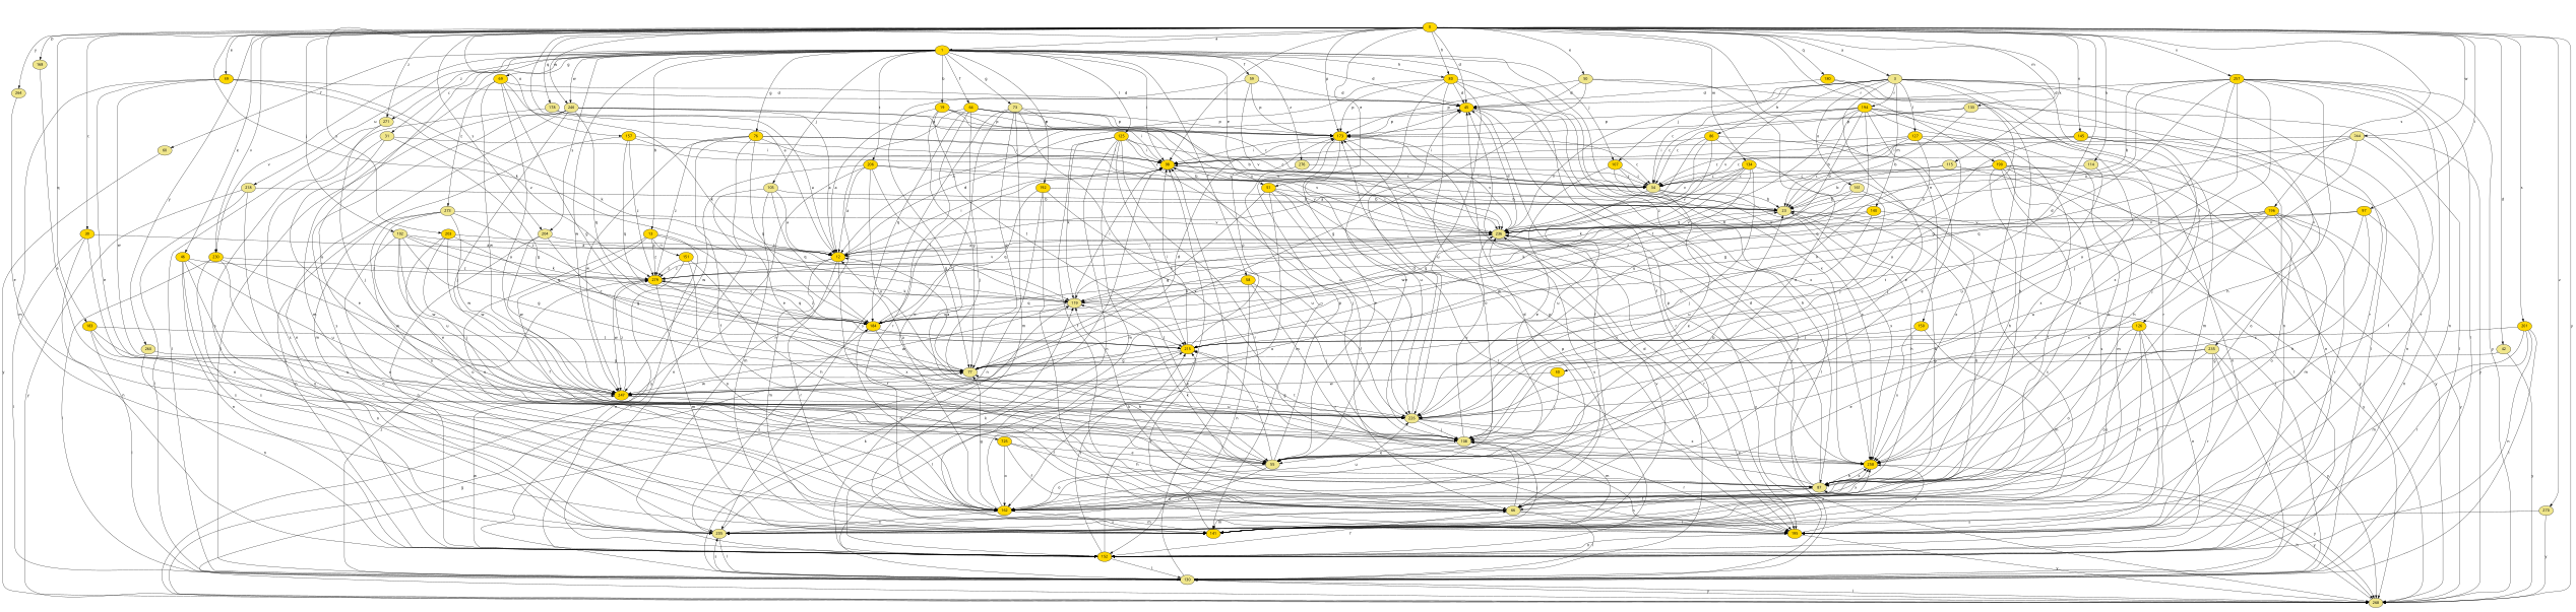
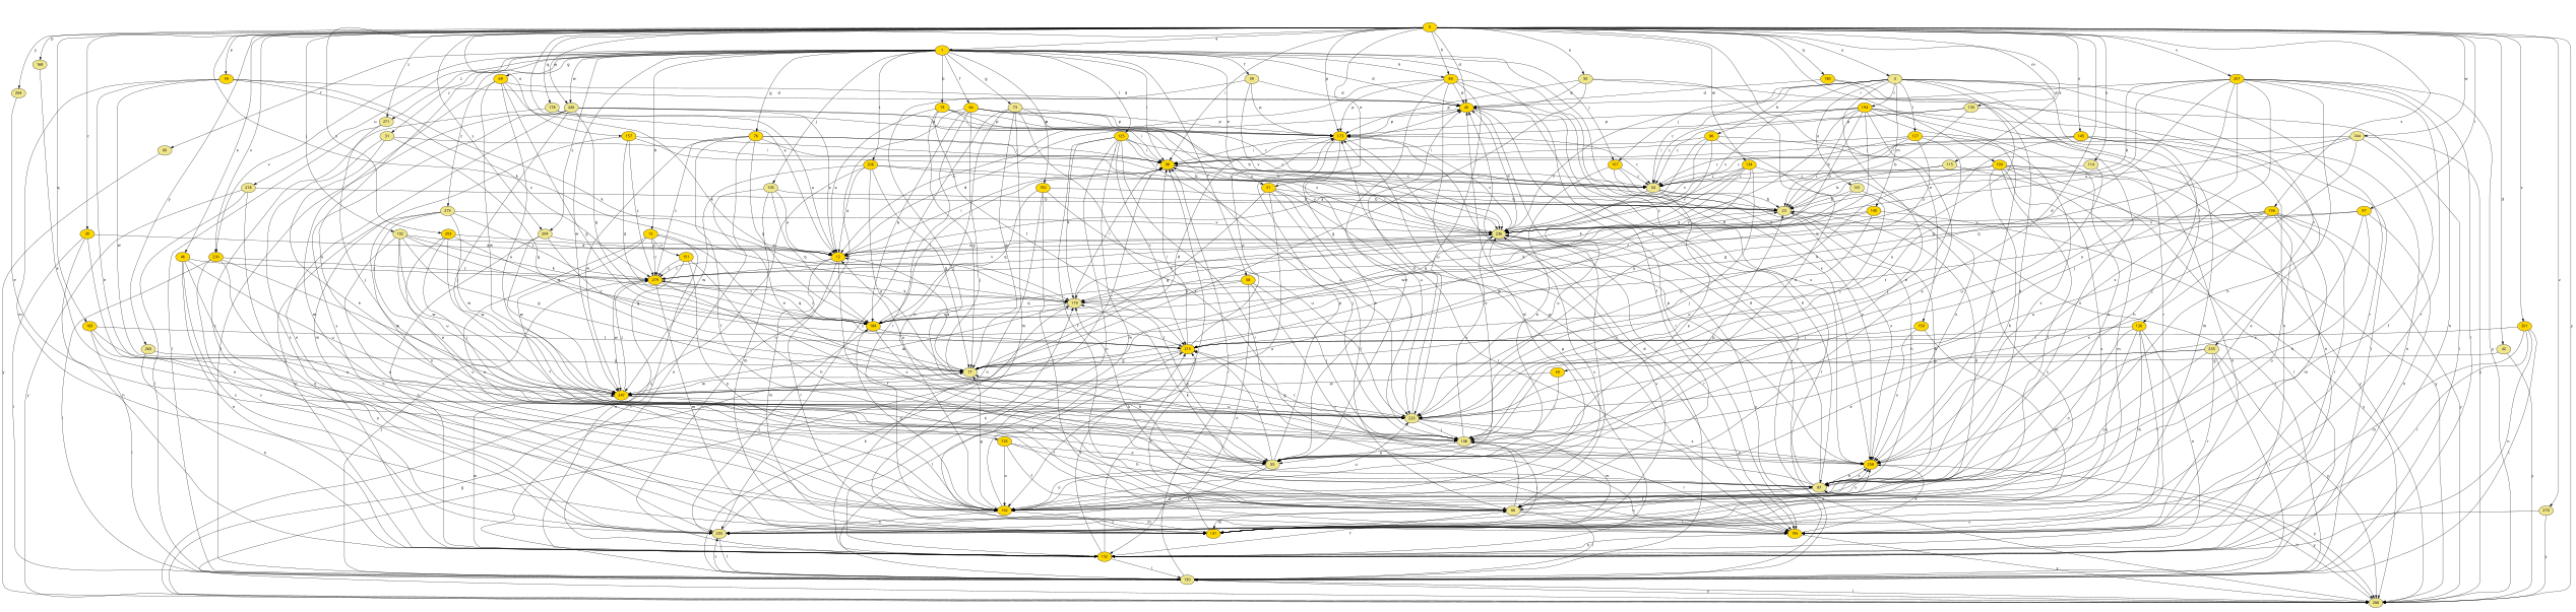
  strict digraph {
    fontname="Noto Sans"
    node [fillcolor=gold fontname="Noto Sans" style=filled]
    edge [fontname="Noto Sans"]
    0
    1
    3 [fillcolor=khaki]
    12
    30
    40
    42 [fillcolor=khaki]
    45
    46
    49
    50 [fillcolor=khaki]
    51
    80
    97
    98
    102 [fillcolor=khaki]
    114 [fillcolor=khaki]
    115 [fillcolor=khaki]
    119 [fillcolor=khaki]
    133 [fillcolor=khaki]
    134
    145
    150
    157
    168 [fillcolor=khaki]
    173
    178 [fillcolor=khaki]
    180
    183
    190
    196
    201
    203
    204 [fillcolor=khaki]
    230
    244 [fillcolor=khaki]
    246 [fillcolor=khaki]
    257
    260 [fillcolor=khaki]
    264 [fillcolor=khaki]
    268 [fillcolor=khaki]
    270 [fillcolor=khaki]
    271 [fillcolor=khaki]
    13
    19
    31 [fillcolor=khaki]
    58
    59 [fillcolor=khaki]
    60 [fillcolor=khaki]
    64
    66 [fillcolor=khaki]
    69
    73 [fillcolor=khaki]
    76
    105 [fillcolor=khaki]
    107
    125
    192
    206
    218 [fillcolor=khaki]
    n61 [label=725]
    247
    258
    273 [fillcolor=khaki]
-   276 [fillcolor=khaki]
    34 [fillcolor=khaki]
    55 [fillcolor=khaki]
    86
    126
    127
    140
    161 [fillcolor=khaki]
    162
    194
    195
    226 [fillcolor=khaki]
    235 [fillcolor=khaki]
    236 [fillcolor=khaki]
    141
    279
    130 [fillcolor=khaki]
    152
    108 [fillcolor=khaki]
    77 [fillcolor=khaki]
    87 [fillcolor=khaki]
    205 [fillcolor=khaki]
    23 [fillcolor=khaki]
    184
    215
    151
    0 -> 1 [label=a]
    0 -> 3 [label=a]
    0 -> 12 [label=a]
    0 -> 30 [label=c]
    0 -> 40 [label=d]
    0 -> 42 [label=d]
    0 -> 45 [label=d]
    0 -> 46 [label=e]
    0 -> 49 [label=e]
    0 -> 50 [label=e]
    0 -> 51 [label=e]
    0 -> 80 [label=h]
    0 -> 97 [label=i]
    0 -> 98 [label=i]
    0 -> 102 [label=j]
    0 -> 114 [label=k]
    0 -> 115 [label=k]
    0 -> 119 [label=k]
    0 -> 133 [label=m]
    0 -> 134 [label=m]
    0 -> 145 [label=n]
    0 -> 150 [label=n]
    0 -> 157 [label=o]
    0 -> 168 [label=p]
    0 -> 173 [label=p]
    0 -> 178 [label=q]
    0 -> 180 [label=q]
    0 -> 183 [label=q]
    0 -> 190 [label=r]
    0 -> 196 [label=s]
    0 -> 201 [label=s]
    0 -> 203 [label=s]
    0 -> 204 [label=s]
    0 -> 230 [label=v]
    0 -> 244 [label=w]
    0 -> 246 [label=w]
    0 -> 257 [label=x]
    0 -> 260 [label=y]
    0 -> 264 [label=y]
    0 -> 268 [label=y]
    0 -> 270 [label=z]
    0 -> 271 [label=z]
    1 -> 45 [label=d]
    1 -> 51 [label=e]
    1 -> 80 [label=h]
    1 -> 98 [label=i]
    1 -> 204 [label=s]
    1 -> 230 [label=v]
    1 -> 246 [label=w]
    1 -> 271 [label=z]
    1 -> 13 [label=b]
    1 -> 19 [label=b]
    1 -> 31 [label=c]
    1 -> 58 [label=f]
    1 -> 59 [label=f]
    1 -> 60 [label=f]
    1 -> 64 [label=f]
    1 -> 66 [label=f]
    1 -> 69 [label=g]
    1 -> 73 [label=g]
    1 -> 76 [label=g]
    1 -> 105 [label=j]
    1 -> 107 [label=j]
    1 -> 125 [label=l]
    1 -> 192 [label=r]
    1 -> 206 [label=t]
    1 -> 218 [label=u]
    1 -> n61 [label=u]
    1 -> 247 [label=w]
    1 -> 258 [label=x]
    1 -> 273 [label=z]
-   1 -> 276 [label=z]
    3 -> 107 [label=j]
    3 -> 34 [label=c]
    3 -> 55 [label=e]
    3 -> 86 [label=h]
    3 -> 126 [label=l]
    3 -> 127 [label=l]
    3 -> 140 [label=m]
    3 -> 161 [label=o]
    3 -> 162 [label=o]
    3 -> 194 [label=r]
    3 -> 195 [label=r]
    3 -> 226 [label=u]
    3 -> 235 [label=v]
    3 -> 236 [label=v]
    12 -> 45 [label=d]
    12 -> 98 [label=i]
    12 -> 66 [label=f]
    12 -> 195 [label=r]
    12 -> 141 [label=m]
    12 -> 279 [label=z]
    30 -> 12 [label=a]
    30 -> 162 [label=o]
    30 -> 130 [label=l]
    30 -> 152 [label=n]
    40 -> 247 [label=w]
    40 -> 108 [label=j]
    42 -> 268 [label=y]
    42 -> 77 [label=g]
    45 -> 173 [label=p]
    45 -> 66 [label=f]
    45 -> 195 [label=r]
    45 -> 87 [label=h]
    46 -> 162 [label=o]
    46 -> 226 [label=u]
    46 -> 279 [label=z]
    46 -> 152 [label=n]
    46 -> 205 [label=s]
    49 -> 45 [label=d]
    49 -> 119 [label=k]
    49 -> 247 [label=w]
    49 -> 55 [label=e]
    49 -> 141 [label=m]
    49 -> 279 [label=z]
    50 -> 45 [label=d]
    50 -> 173 [label=p]
    50 -> 55 [label=e]
    50 -> 195 [label=r]
    50 -> 77 [label=g]
    51 -> 66 [label=f]
    51 -> 162 [label=o]
    51 -> 195 [label=r]
    51 -> 108 [label=j]
    51 -> 77 [label=g]
    51 -> 23 [label=b]
    80 -> 12 [label=a]
    80 -> 45 [label=d]
    80 -> 173 [label=p]
    80 -> 268 [label=y]
    80 -> 258 [label=x]
    80 -> 55 [label=e]
    80 -> 162 [label=o]
    80 -> 226 [label=u]
    97 -> 258 [label=x]
    97 -> 236 [label=v]
    97 -> 279 [label=z]
    97 -> 152 [label=n]
    97 -> 87 [label=h]
    98 -> 34 [label=c]
    98 -> 108 [label=j]
    102 -> 12 [label=a]
    102 -> 119 [label=k]
    102 -> 247 [label=w]
    102 -> 162 [label=o]
    102 -> 226 [label=u]
    102 -> 77 [label=g]
    102 -> 184 [label=q]
    114 -> 34 [label=c]
    114 -> 226 [label=u]
    115 -> 268 [label=y]
    115 -> 34 [label=c]
    115 -> 23 [label=b]
    119 -> 98 [label=i]
    119 -> 247 [label=w]
    119 -> 55 [label=e]
    119 -> 184 [label=q]
    133 -> 173 [label=p]
    133 -> 34 [label=c]
    133 -> 130 [label=l]
    133 -> 23 [label=b]
    134 -> 119 [label=k]
    134 -> 247 [label=w]
    134 -> 258 [label=x]
    134 -> 34 [label=c]
    134 -> 236 [label=v]
    134 -> 108 [label=j]
    134 -> 77 [label=g]
    145 -> 98 [label=i]
    145 -> 34 [label=c]
    145 -> 162 [label=o]
    145 -> 152 [label=n]
    145 -> 87 [label=h]
    145 -> 184 [label=q]
    150 -> 258 [label=x]
    150 -> 141 [label=m]
    150 -> 215 [label=t]
    157 -> 98 [label=i]
    157 -> 236 [label=v]
    157 -> 141 [label=m]
    157 -> 279 [label=z]
    157 -> 184 [label=q]
    168 -> 55 [label=e]
    173 -> 98 [label=i]
    173 -> 34 [label=c]
    173 -> 55 [label=e]
    173 -> 195 [label=r]
    173 -> 226 [label=u]
    173 -> 236 [label=v]
    178 -> 12 [label=a]
    178 -> 173 [label=p]
    178 -> 205 [label=s]
    180 -> 45 [label=d]
    180 -> 152 [label=n]
    180 -> 87 [label=h]
    183 -> 162 [label=o]
    183 -> 226 [label=u]
    183 -> 130 [label=l]
    183 -> 215 [label=t]
    190 -> 268 [label=y]
    190 -> 66 [label=f]
    190 -> 34 [label=c]
    190 -> 226 [label=u]
    190 -> 141 [label=m]
    190 -> 130 [label=l]
    190 -> 152 [label=n]
    190 -> 87 [label=h]
    190 -> 205 [label=s]
    196 -> 119 [label=k]
    196 -> 268 [label=y]
    196 -> 258 [label=x]
    196 -> 162 [label=o]
    196 -> 195 [label=r]
    196 -> 226 [label=u]
    196 -> 236 [label=v]
    196 -> 141 [label=m]
    196 -> 215 [label=t]
    201 -> 195 [label=r]
    201 -> 141 [label=m]
    201 -> 130 [label=l]
    201 -> 152 [label=n]
    201 -> 215 [label=t]
    203 -> 12 [label=a]
    203 -> 247 [label=w]
    203 -> 162 [label=o]
    203 -> 108 [label=j]
    203 -> 215 [label=t]
    204 -> 12 [label=a]
    204 -> 247 [label=w]
    204 -> 152 [label=n]
    204 -> 77 [label=g]
    230 -> 247 [label=w]
    230 -> 162 [label=o]
    230 -> 279 [label=z]
    230 -> 130 [label=l]
    230 -> 205 [label=s]
    244 -> 12 [label=a]
    244 -> 98 [label=i]
    244 -> 268 [label=y]
    244 -> 66 [label=f]
    244 -> 108 [label=j]
    244 -> 184 [label=q]
    246 -> 12 [label=a]
    246 -> 173 [label=p]
    246 -> 236 [label=v]
    246 -> 130 [label=l]
    246 -> 152 [label=n]
    246 -> 108 [label=j]
    246 -> 205 [label=s]
    246 -> 184 [label=q]
    257 -> 12 [label=a]
    257 -> 45 [label=d]
    257 -> 268 [label=y]
    257 -> 258 [label=x]
    257 -> 195 [label=r]
    257 -> 226 [label=u]
    257 -> 130 [label=l]
    257 -> 152 [label=n]
    257 -> 108 [label=j]
    257 -> 77 [label=g]
    257 -> 87 [label=h]
    257 -> 23 [label=b]
    260 -> 152 [label=n]
    260 -> 77 [label=g]
    264 -> 55 [label=e]
    268 -> 98 [label=i]
    268 -> 130 [label=l]
    268 -> 77 [label=g]
    268 -> 87 [label=h]
    270 -> 268 [label=y]
    270 -> 205 [label=s]
    271 -> 130 [label=l]
    271 -> 108 [label=j]
    13 -> 66 [label=f]
    13 -> 162 [label=o]
    13 -> 279 [label=z]
    13 -> 130 [label=l]
    13 -> 215 [label=t]
    13 -> 151 [label=n]
    19 -> 12 [label=a]
    19 -> 173 [label=p]
    19 -> 236 [label=v]
    19 -> 77 [label=g]
    19 -> 23 [label=b]
    19 -> 215 [label=t]
    31 -> 98 [label=i]
    31 -> 55 [label=e]
    31 -> 77 [label=g]
    31 -> 205 [label=s]
    58 -> 119 [label=k]
    58 -> 195 [label=r]
    58 -> 152 [label=n]
    58 -> 108 [label=j]
    58 -> 184 [label=q]
    59 -> 45 [label=d]
    59 -> 173 [label=p]
    59 -> 236 [label=v]
    59 -> 108 [label=j]
    60 -> 268 [label=y]
    64 -> 173 [label=p]
    64 -> 34 [label=c]
    64 -> 195 [label=r]
    64 -> 236 [label=v]
    64 -> 152 [label=n]
    64 -> 108 [label=j]
    64 -> 184 [label=q]
    66 -> 119 [label=k]
    66 -> 258 [label=x]
    66 -> 195 [label=r]
    66 -> 141 [label=m]
    66 -> 130 [label=l]
    66 -> 108 [label=j]
    66 -> 205 [label=s]
    66 -> 23 [label=b]
    69 -> 45 [label=d]
    69 -> 119 [label=k]
    69 -> 247 [label=w]
    69 -> 226 [label=u]
    69 -> 141 [label=m]
    69 -> 77 [label=g]
    73 -> 98 [label=i]
    73 -> 173 [label=p]
    73 -> 258 [label=x]
    73 -> 162 [label=o]
    73 -> 141 [label=m]
    73 -> 77 [label=g]
    73 -> 205 [label=s]
    76 -> 98 [label=i]
    76 -> 66 [label=f]
    76 -> 247 [label=w]
    76 -> 34 [label=c]
    76 -> 55 [label=e]
    76 -> 279 [label=z]
    76 -> 23 [label=b]
    76 -> 184 [label=q]
    105 -> 12 [label=a]
    105 -> 141 [label=m]
    105 -> 152 [label=n]
    105 -> 23 [label=b]
    105 -> 184 [label=q]
    107 -> 258 [label=x]
    107 -> 34 [label=c]
    107 -> 55 [label=e]
    107 -> 130 [label=l]
    125 -> 98 [label=i]
    125 -> 119 [label=k]
    125 -> 66 [label=f]
    125 -> 34 [label=c]
    125 -> 195 [label=r]
    125 -> 226 [label=u]
    125 -> 141 [label=m]
    125 -> 152 [label=n]
    125 -> 215 [label=t]
    192 -> 195 [label=r]
    192 -> 226 [label=u]
    192 -> 152 [label=n]
    192 -> 23 [label=b]
    192 -> 184 [label=q]
    206 -> 12 [label=a]
    206 -> 268 [label=y]
    206 -> 247 [label=w]
    206 -> 34 [label=c]
    206 -> 226 [label=u]
    206 -> 236 [label=v]
    206 -> 77 [label=g]
    218 -> 268 [label=y]
    218 -> 130 [label=l]
    218 -> 205 [label=s]
    218 -> 23 [label=b]
    n61 -> 66 [label=f]
    n61 -> 55 [label=e]
    n61 -> 162 [label=o]
    n61 -> 87 [label=h]
    247 -> 45 [label=d]
    247 -> 66 [label=f]
    247 -> 226 [label=u]
    247 -> 279 [label=z]
    258 -> 173 [label=p]
    258 -> 268 [label=y]
    258 -> 87 [label=h]
    273 -> 247 [label=w]
    273 -> 55 [label=e]
    273 -> 162 [label=o]
    273 -> 236 [label=v]
    273 -> 279 [label=z]
    273 -> 152 [label=n]
-   276 -> 34 [label=c]
-   276 -> 141 [label=m]
    34 -> 98 [label=i]
    34 -> 258 [label=x]
    34 -> 55 [label=e]
    34 -> 226 [label=u]
    34 -> 23 [label=b]
    55 -> 173 [label=p]
    55 -> 162 [label=o]
    55 -> 205 [label=s]
    55 -> 23 [label=b]
    55 -> 215 [label=t]
    86 -> 12 [label=a]
    86 -> 98 [label=i]
    86 -> 236 [label=v]
    86 -> 279 [label=z]
    86 -> 152 [label=n]
    86 -> 108 [label=j]
    126 -> 162 [label=o]
    126 -> 195 [label=r]
    126 -> 141 [label=m]
    126 -> 152 [label=n]
    126 -> 205 [label=s]
    126 -> 215 [label=t]
    127 -> 98 [label=i]
    127 -> 258 [label=x]
    127 -> 34 [label=c]
    127 -> 108 [label=j]
    127 -> 77 [label=g]
    127 -> 23 [label=b]
    140 -> 119 [label=k]
    140 -> 268 [label=y]
    140 -> 226 [label=u]
    140 -> 236 [label=v]
    161 -> 247 [label=w]
    161 -> 130 [label=l]
    161 -> 23 [label=b]
    162 -> 45 [label=d]
    162 -> 226 [label=u]
    162 -> 236 [label=v]
    162 -> 141 [label=m]
    162 -> 77 [label=g]
    162 -> 205 [label=s]
    162 -> 184 [label=q]
    162 -> 215 [label=t]
    194 -> 173 [label=p]
    194 -> 258 [label=x]
    194 -> 34 [label=c]
    194 -> 55 [label=e]
    194 -> 162 [label=o]
    194 -> 226 [label=u]
    194 -> 236 [label=v]
    194 -> 141 [label=m]
    194 -> 130 [label=l]
    194 -> 23 [label=b]
    194 -> 184 [label=q]
    194 -> 215 [label=t]
    195 -> 268 [label=y]
    195 -> 258 [label=x]
    195 -> 152 [label=n]
    226 -> 12 [label=a]
    226 -> 45 [label=d]
    226 -> 258 [label=x]
    226 -> 141 [label=m]
    226 -> 108 [label=j]
    226 -> 77 [label=g]
    235 -> 268 [label=y]
    235 -> 55 [label=e]
    235 -> 162 [label=o]
    235 -> 195 [label=r]
    235 -> 130 [label=l]
    235 -> 77 [label=g]
    236 -> 12 [label=a]
    236 -> 45 [label=d]
    236 -> 98 [label=i]
    236 -> 119 [label=k]
    236 -> 195 [label=r]
    236 -> 23 [label=b]
    141 -> 258 [label=x]
    141 -> 236 [label=v]
    141 -> 108 [label=j]
    141 -> 215 [label=t]
    279 -> 119 [label=k]
    279 -> 247 [label=w]
    279 -> 258 [label=x]
    279 -> 236 [label=v]
    279 -> 141 [label=m]
    279 -> 184 [label=q]
    130 -> 45 [label=d]
    130 -> 98 [label=i]
    130 -> 119 [label=k]
    130 -> 268 [label=y]
    130 -> 236 [label=v]
    130 -> 279 [label=z]
    130 -> 205 [label=s]
    152 -> 98 [label=i]
    152 -> 173 [label=p]
    152 -> 66 [label=f]
    152 -> 247 [label=w]
    152 -> 130 [label=l]
    152 -> 215 [label=t]
    108 -> 258 [label=x]
    108 -> 55 [label=e]
    108 -> 195 [label=r]
    108 -> 236 [label=v]
    108 -> 215 [label=t]
    77 -> 12 [label=a]
    77 -> 247 [label=w]
    87 -> 45 [label=d]
    87 -> 119 [label=k]
    87 -> 173 [label=p]
    87 -> 268 [label=y]
    87 -> 66 [label=f]
    87 -> 258 [label=x]
    87 -> 162 [label=o]
    87 -> 236 [label=v]
    87 -> 205 [label=s]
    87 -> 23 [label=b]
    205 -> 119 [label=k]
    205 -> 130 [label=l]
    23 -> 236 [label=v]
    23 -> 87 [label=h]
    23 -> 205 [label=s]
    184 -> 98 [label=i]
    184 -> 279 [label=z]
    184 -> 87 [label=h]
    184 -> 205 [label=s]
    184 -> 215 [label=t]
    215 -> 98 [label=i]
    215 -> 173 [label=p]
    215 -> 130 [label=l]
    215 -> 77 [label=g]
    151 -> 162 [label=o]
    151 -> 279 [label=z]
    151 -> 152 [label=n]
    151 -> 87 [label=h]
  }
